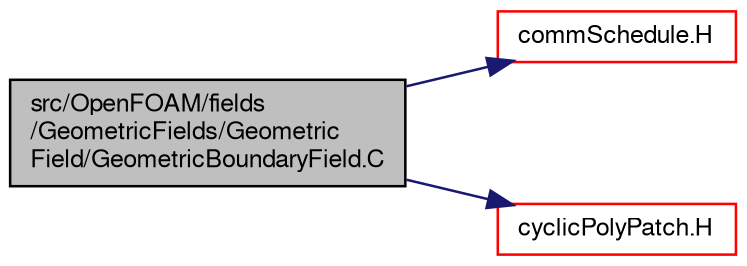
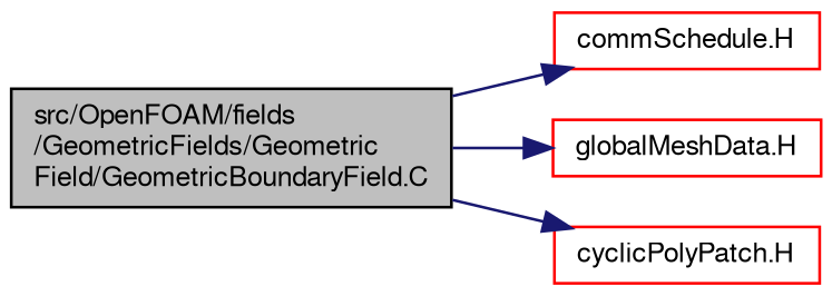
  digraph {
    rankdir=LR
    node [color=red fontname=FreeSans fontsize=10 shape=record]
    edge [color=midnightblue fontname=FreeSans fontsize=10 labelfontname=FreeSans labelfontsize=10 style=solid]
    n1 [color=black fillcolor=grey75 fontcolor=black height=0.2 label="src/OpenFOAM/fields\l/GeometricFields/Geometric\lField/GeometricBoundaryField.C" style=filled width=0.4]
    n2 [height=0.2 label="commSchedule.H" width=0.4]
+   n3 [height=0.2 label="globalMeshData.H" width=0.4]
    n4 [height=0.2 label="cyclicPolyPatch.H" width=0.4]
    n1 -> n2
+   n1 -> n3
    n1 -> n4
  }
